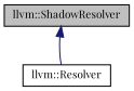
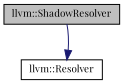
  digraph {
    fontname="Playfair Display"
    node [color=black fontname="Playfair Display" fontsize=10 shape=record]
    n1 [fillcolor=grey75 fontcolor=black height=0.2 label="llvm::ShadowResolver" style=filled width=0.4]
    n2 [height=0.2 label="llvm::Resolver" width=0.4]
-   n1 -> n2 [color=midnightblue dir=back fontname="Playfair Display" fontsize=10 labelfontname=Helvetica labelfontsize=10 style=solid]
+   n2 -> n1 [color=midnightblue dir=back fontname="Playfair Display" fontsize=10 labelfontname=Helvetica labelfontsize=10 style=solid]
  }
